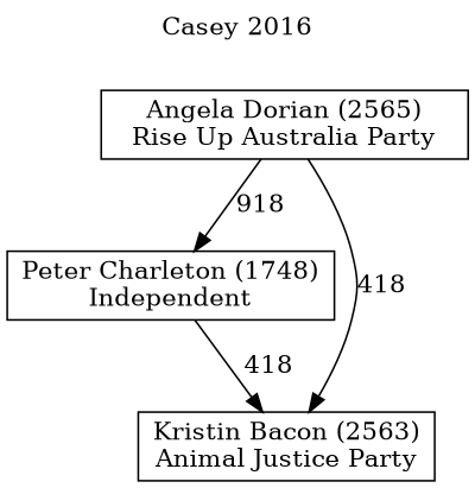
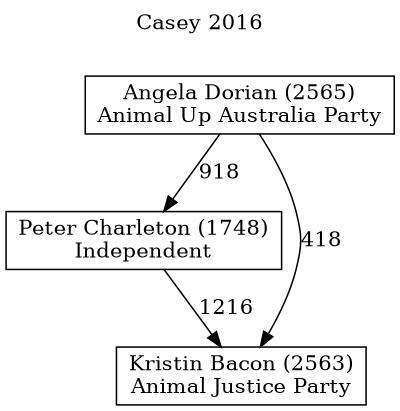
  digraph {
    label="Casey 2016"
    labelloc=t
    mclimit=10
    node [shape=box]
    n1 [label="Peter Charleton (1748)\nIndependent"]
    n2 [label="Kristin Bacon (2563)\nAnimal Justice Party"]
-   n3 [label="Angela Dorian (2565)\nRise Up Australia Party"]
-   n1 -> n2 [label=418]
+   n3 [label="Angela Dorian (2565)\nAnimal Up Australia Party"]
+   n1 -> n2 [label=1216]
    n3 -> n1 [label=918]
    n3 -> n2 [label=418]
  }
